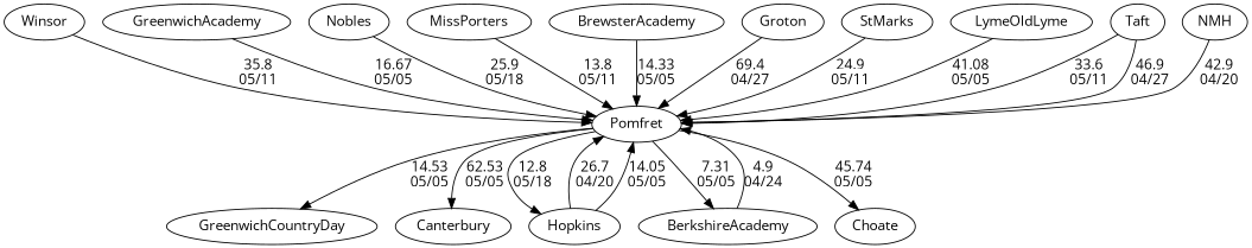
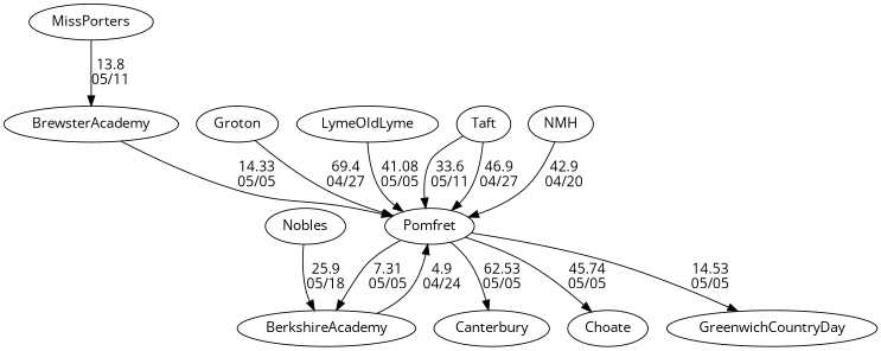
  digraph {
    fontname="Open Sans"
    node [fontname="Open Sans"]
    edge [fontname="Open Sans" random=random weight=86]
-   Winsor
    Pomfret
    GreenwichCountryDay
-   Hopkins
    Canterbury
    BerkshireAcademy
    Choate
-   GreenwichAcademy
    Nobles
    MissPorters
    BrewsterAcademy
    Groton
-   StMarks
    LymeOldLyme
    Taft
    NMH
-   Winsor -> Pomfret [label="35.8\n05/11" weight=65]
    Pomfret -> GreenwichCountryDay [label="14.53\n05/05"]
-   Pomfret -> Hopkins [label="12.8\n05/18" weight=88]
    Pomfret -> Canterbury [label="62.53\n05/05" weight=38]
    Pomfret -> BerkshireAcademy [label="7.31\n05/05" weight=93]
    Pomfret -> Choate [label="45.74\n05/05" weight=55]
-   Hopkins -> Pomfret [label="26.7\n04/20" weight=74]
-   Hopkins -> Pomfret [label="14.05\n05/05"]
    BerkshireAcademy -> Pomfret [label="4.9\n04/24" weight=96]
-   GreenwichAcademy -> Pomfret [label="16.67\n05/05" weight=84]
-   Nobles -> Pomfret [label="25.9\n05/18" weight=75]
-   MissPorters -> Pomfret [label="13.8\n05/11" weight=87]
+   Nobles -> BerkshireAcademy [label="25.9\n05/18" weight=75]
+   MissPorters -> BrewsterAcademy [label="13.8\n05/11" weight=87]
    BrewsterAcademy -> Pomfret [label="14.33\n05/05"]
    Groton -> Pomfret [label="69.4\n04/27" weight=31]
-   StMarks -> Pomfret [label="24.9\n05/11" weight=76]
    LymeOldLyme -> Pomfret [label="41.08\n05/05" weight=59]
    Taft -> Pomfret [label="33.6\n05/11" weight=67]
    Taft -> Pomfret [label="46.9\n04/27" weight=54]
    NMH -> Pomfret [label="42.9\n04/20" weight=58]
  }
